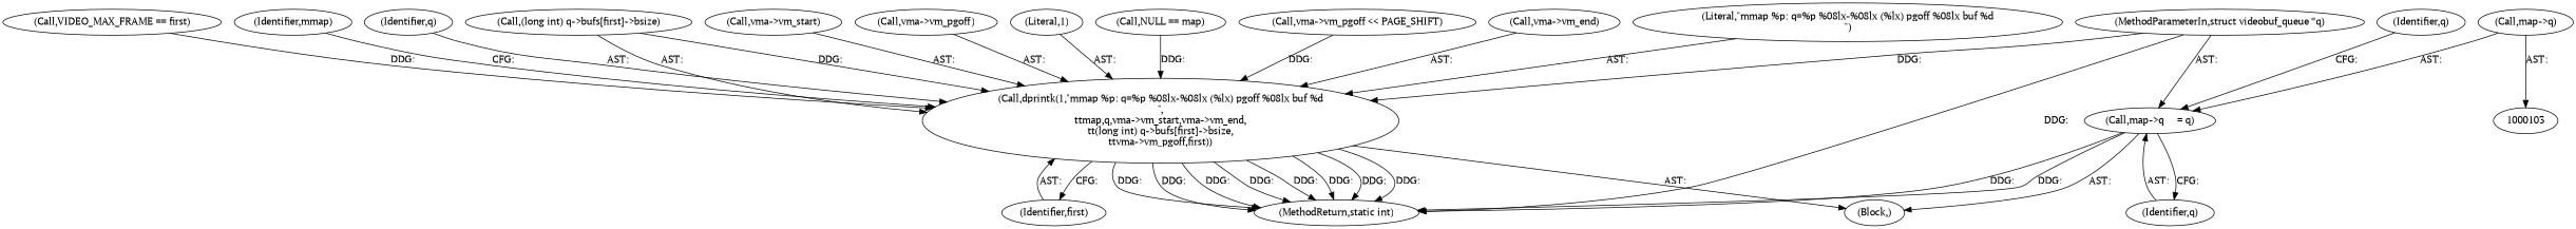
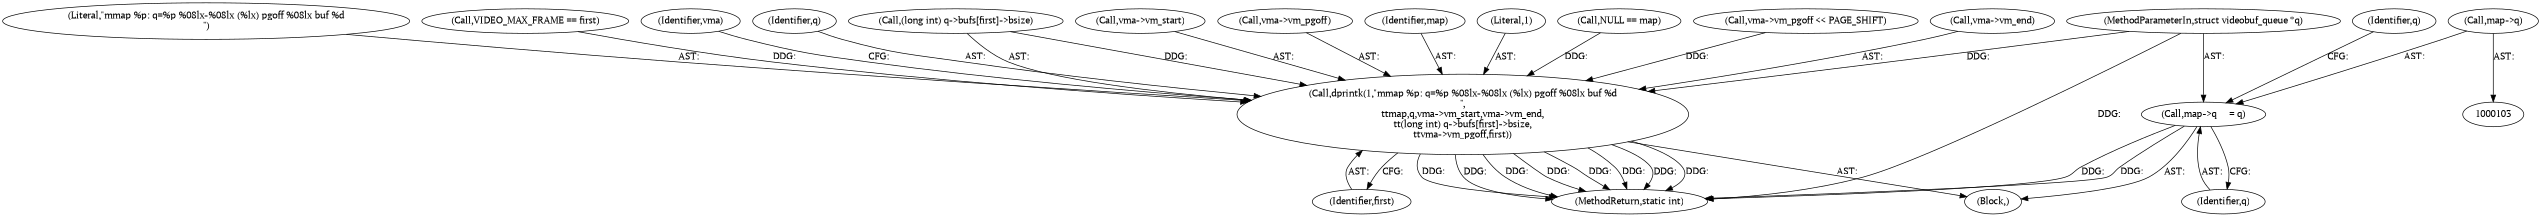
  digraph {
    fontname="PT Serif"
    node [fontname="PT Serif"]
    edge [fontname="PT Serif"]
    n1 [label="(MethodParameterIn,struct videobuf_queue *q)"]
    n2 [label="(Call,map->q     = q)"]
    n3 [label="(Call,dprintk(1,\"mmap %p: q=%p %08lx-%08lx (%lx) pgoff %08lx buf %d\n\",\n\t\tmap,q,vma->vm_start,vma->vm_end,\n\t\t(long int) q->bufs[first]->bsize,\n\t\tvma->vm_pgoff,first))"]
    n4 [label="(MethodReturn,static int)"]
    n5 [label="(Identifier,q)"]
    n6 [label="(Block,)"]
    n7 [label="(Identifier,first)"]
    n8 [label="(Literal,\"mmap %p: q=%p %08lx-%08lx (%lx) pgoff %08lx buf %d\n\")"]
    n9 [label="(Call,VIDEO_MAX_FRAME == first)"]
-   n10 [label="(Identifier,mmap)"]
+   n10 [label="(Identifier,vma)"]
    n11 [label="(Identifier,q)"]
    n12 [label="(Call,(long int) q->bufs[first]->bsize)"]
    n13 [label="(Identifier,q)"]
    n14 [label="(Call,vma->vm_start)"]
    n15 [label="(Call,vma->vm_pgoff)"]
+   n16 [label="(Identifier,map)"]
    n17 [label="(Literal,1)"]
    n18 [label="(Call,NULL == map)"]
    n19 [label="(Call,vma->vm_pgoff << PAGE_SHIFT)"]
    n20 [label="(Call,map->q)"]
    1000103
    n22 [label="(Call,vma->vm_end)"]
    n1 -> n2 [label="AST: "]
    n1 -> n3 [label="DDG: "]
    n1 -> n4 [label="DDG: "]
    n2 -> n4 [label="DDG: "]
    n2 -> n4 [label="DDG: "]
    n2 -> n5 [label="CFG: "]
    n2 -> n6 [label="AST: "]
    n3 -> n4 [label="DDG: "]
    n3 -> n4 [label="DDG: "]
    n3 -> n4 [label="DDG: "]
    n3 -> n4 [label="DDG: "]
    n3 -> n4 [label="DDG: "]
    n3 -> n4 [label="DDG: "]
    n3 -> n4 [label="DDG: "]
    n3 -> n4 [label="DDG: "]
    n3 -> n6 [label="AST: "]
    n3 -> n7 [label="CFG: "]
    n5 -> n2 [label="AST: "]
    n7 -> n3 [label="AST: "]
    n8 -> n3 [label="AST: "]
    n9 -> n3 [label="DDG: "]
    n10 -> n3 [label="CFG: "]
    n11 -> n3 [label="AST: "]
    n12 -> n3 [label="AST: "]
    n12 -> n3 [label="DDG: "]
    n13 -> n2 [label="CFG: "]
    n14 -> n3 [label="AST: "]
    n15 -> n3 [label="AST: "]
+   n16 -> n3 [label="AST: "]
    n17 -> n3 [label="AST: "]
    n18 -> n3 [label="DDG: "]
    n19 -> n3 [label="DDG: "]
    n20 -> n2 [label="AST: "]
    n20 -> 1000103 [label="AST: "]
    n22 -> n3 [label="AST: "]
  }
